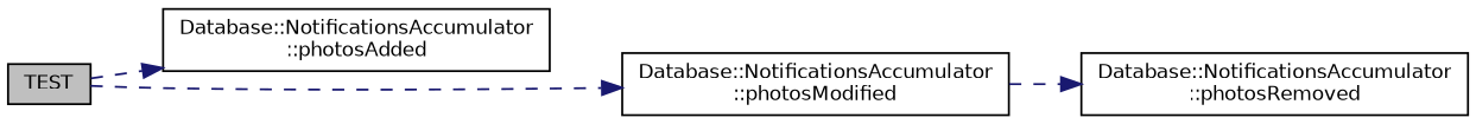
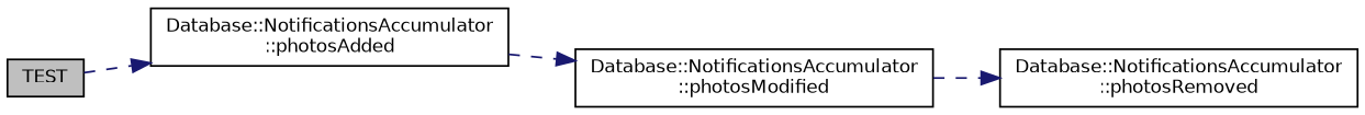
  digraph {
    rankdir=LR
    node [color=black fillcolor=white fontname=Helvetica fontsize=10 shape=record style=filled]
    edge [color=midnightblue fontname=Helvetica fontsize=10 labelfontname=Helvetica labelfontsize=10 style=dashed]
    n1 [fillcolor=grey75 fontcolor=black height=0.2 label=TEST width=0.4]
    n2 [height=0.2 label="Database::NotificationsAccumulator\l::photosAdded" width=0.4]
    n3 [height=0.2 label="Database::NotificationsAccumulator\l::photosModified" width=0.4]
    n4 [height=0.2 label="Database::NotificationsAccumulator\l::photosRemoved" width=0.4]
    n1 -> n2
-   n1 -> n3
+   n2 -> n3
    n3 -> n4
  }
